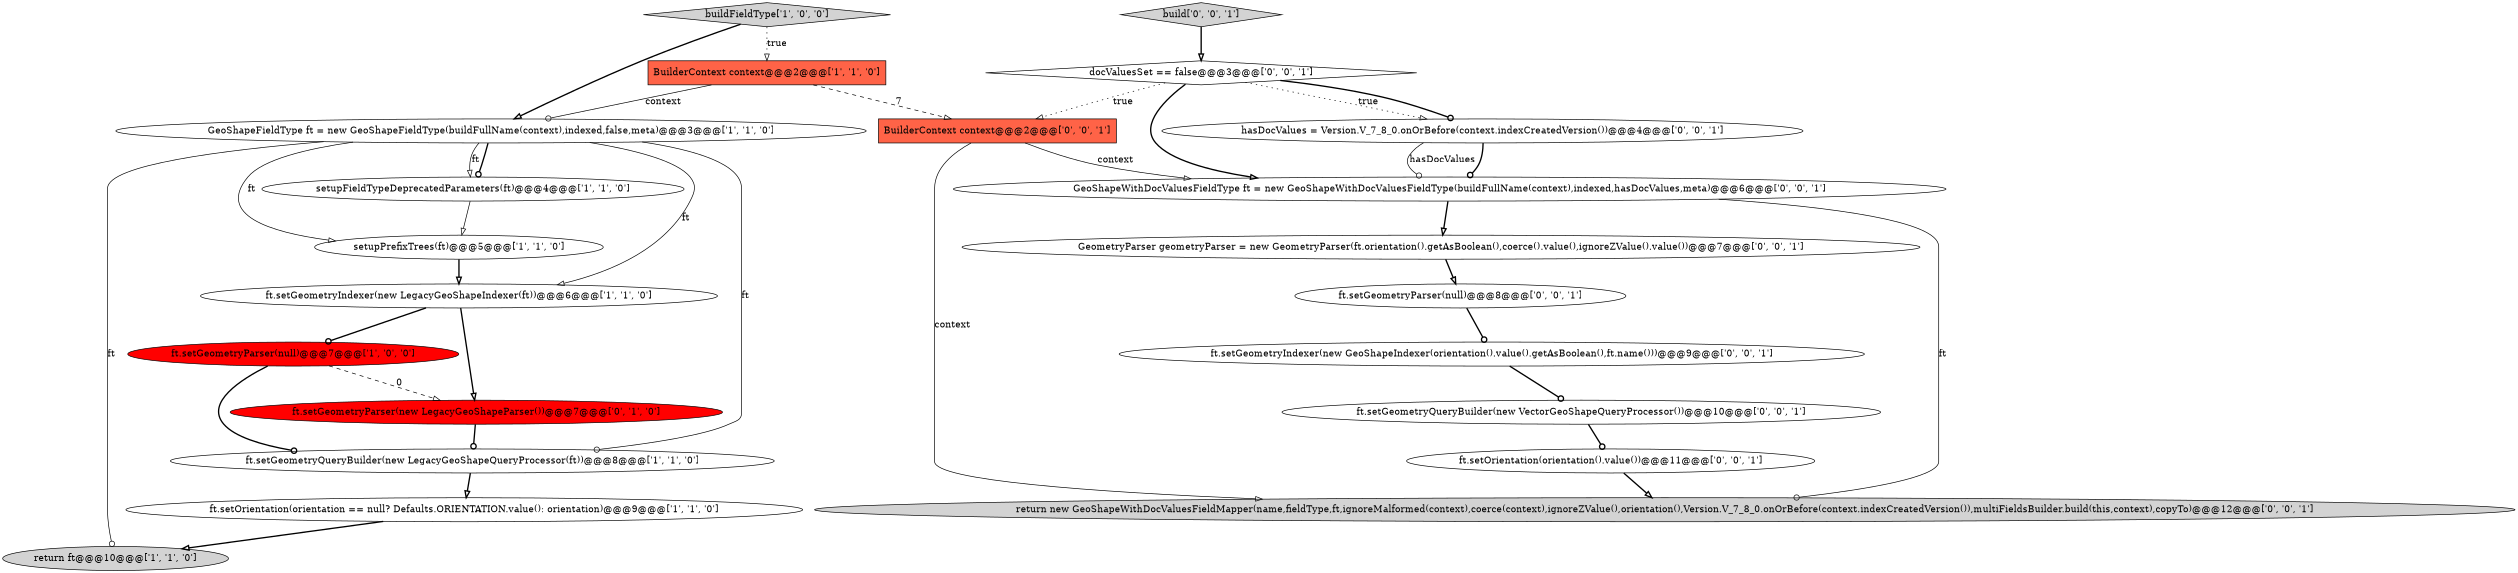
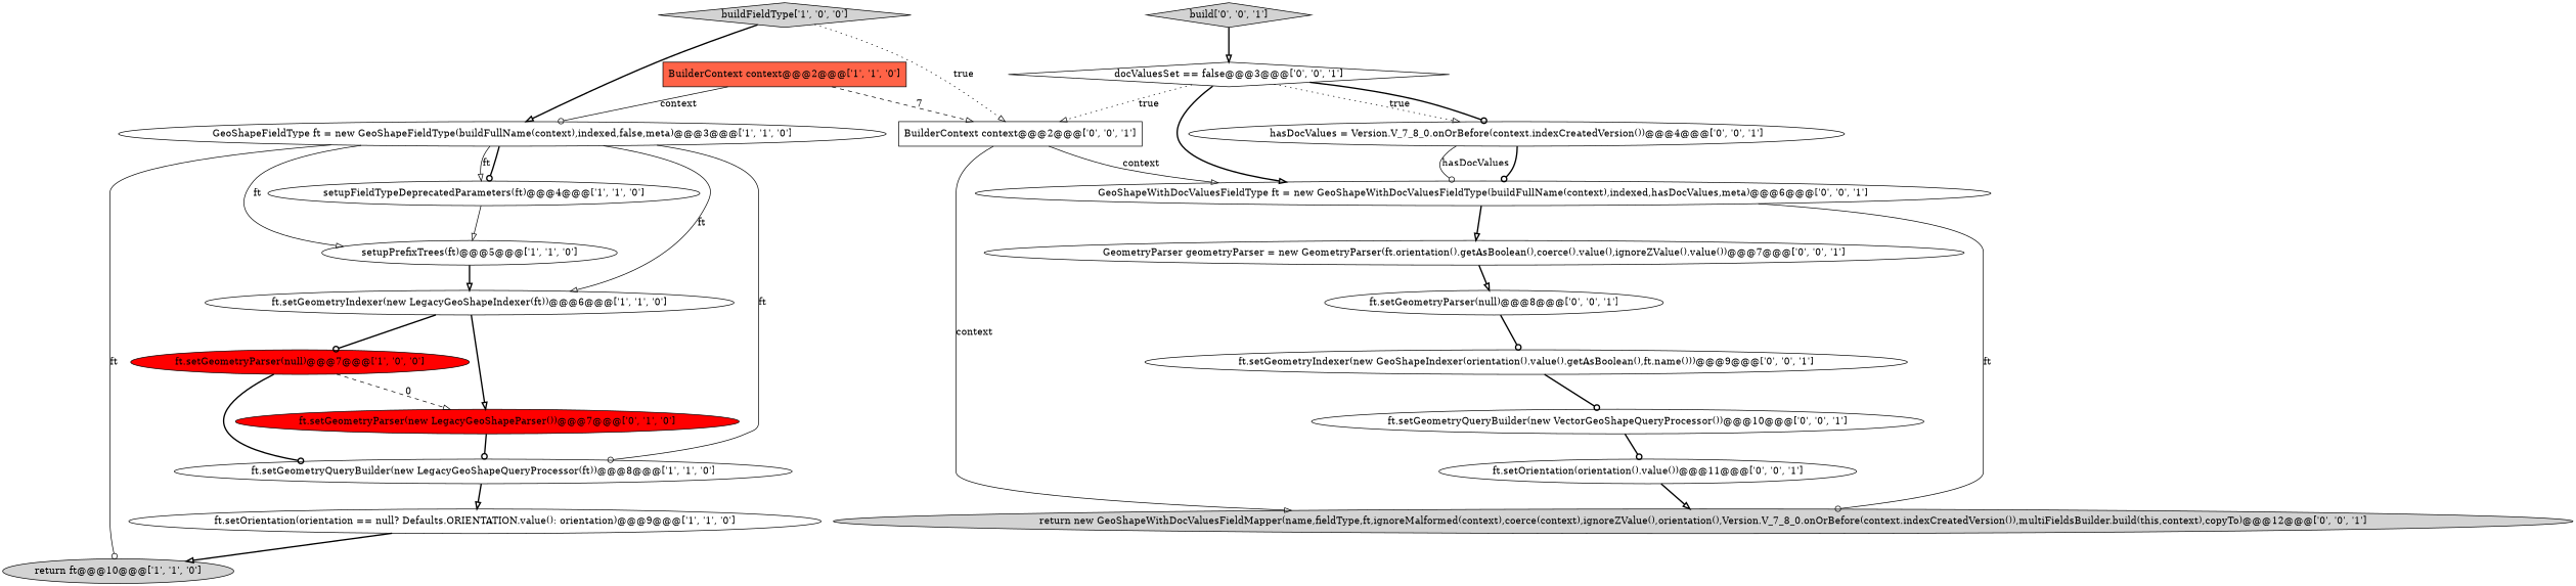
  digraph {
    node [fillcolor=white shape=ellipse style=filled]
    edge [arrowhead=onormal style=bold]
    n1 [label="ft.setGeometryQueryBuilder(new LegacyGeoShapeQueryProcessor(ft))@@@8@@@['1', '1', '0']"]
    n2 [label="ft.setOrientation(orientation == null? Defaults.ORIENTATION.value(): orientation)@@@9@@@['1', '1', '0']"]
    n3 [fillcolor=lightgray label="return ft@@@10@@@['1', '1', '0']"]
    n4 [fillcolor=lightgray label="build['0', '0', '1']" shape=diamond]
    n5 [label="docValuesSet == false@@@3@@@['0', '0', '1']" shape=diamond]
-   n6 [fillcolor=tomato label="BuilderContext context@@@2@@@['0', '0', '1']" shape=box]
+   n6 [label="BuilderContext context@@@2@@@['0', '0', '1']" shape=box]
    n7 [fillcolor=lightgray label="return new GeoShapeWithDocValuesFieldMapper(name,fieldType,ft,ignoreMalformed(context),coerce(context),ignoreZValue(),orientation(),Version.V_7_8_0.onOrBefore(context.indexCreatedVersion()),multiFieldsBuilder.build(this,context),copyTo)@@@12@@@['0', '0', '1']"]
    n8 [label="GeoShapeWithDocValuesFieldType ft = new GeoShapeWithDocValuesFieldType(buildFullName(context),indexed,hasDocValues,meta)@@@6@@@['0', '0', '1']"]
    n9 [label="hasDocValues = Version.V_7_8_0.onOrBefore(context.indexCreatedVersion())@@@4@@@['0', '0', '1']"]
    n10 [fillcolor=tomato label="BuilderContext context@@@2@@@['1', '1', '0']" shape=box]
    n11 [label="GeoShapeFieldType ft = new GeoShapeFieldType(buildFullName(context),indexed,false,meta)@@@3@@@['1', '1', '0']"]
    n12 [label="ft.setGeometryIndexer(new LegacyGeoShapeIndexer(ft))@@@6@@@['1', '1', '0']"]
    n13 [label="setupFieldTypeDeprecatedParameters(ft)@@@4@@@['1', '1', '0']"]
    n14 [label="setupPrefixTrees(ft)@@@5@@@['1', '1', '0']"]
    n15 [fillcolor=red label="ft.setGeometryParser(new LegacyGeoShapeParser())@@@7@@@['0', '1', '0']"]
    n16 [fillcolor=red label="ft.setGeometryParser(null)@@@7@@@['1', '0', '0']"]
    n17 [label="ft.setGeometryParser(null)@@@8@@@['0', '0', '1']"]
    n18 [label="ft.setGeometryIndexer(new GeoShapeIndexer(orientation().value().getAsBoolean(),ft.name()))@@@9@@@['0', '0', '1']"]
    n19 [label="ft.setGeometryQueryBuilder(new VectorGeoShapeQueryProcessor())@@@10@@@['0', '0', '1']"]
    n20 [fillcolor=lightgray label="buildFieldType['1', '0', '0']" shape=diamond]
    n21 [label="GeometryParser geometryParser = new GeometryParser(ft.orientation().getAsBoolean(),coerce().value(),ignoreZValue().value())@@@7@@@['0', '0', '1']"]
    n22 [label="ft.setOrientation(orientation().value())@@@11@@@['0', '0', '1']"]
    n1 -> n2
    n2 -> n3
    n4 -> n5
    n5 -> n6 [label=true style=dotted]
    n5 -> n8
    n5 -> n9 [label=true style=dotted]
    n5 -> n9 [arrowhead=odot]
    n6 -> n7 [label=context style=solid]
    n6 -> n8 [label=context style=solid]
    n8 -> n7 [arrowhead=odot label=ft style=solid]
    n8 -> n21
    n9 -> n8 [arrowhead=odot]
    n9 -> n8 [arrowhead=odot label=hasDocValues style=solid]
    n10 -> n6 [label=7 style=dashed]
    n10 -> n11 [arrowhead=odot label=context style=solid]
    n11 -> n1 [arrowhead=odot label=ft style=solid]
    n11 -> n3 [arrowhead=odot label=ft style=solid]
    n11 -> n12 [label=ft style=solid]
    n11 -> n13 [arrowhead=odot]
    n11 -> n13 [label=ft style=solid]
    n11 -> n14 [label=ft style=solid]
    n12 -> n15
    n12 -> n16 [arrowhead=odot]
    n13 -> n14 [style=solid]
    n14 -> n12
    n15 -> n1 [arrowhead=odot]
    n16 -> n1 [arrowhead=odot]
    n16 -> n15 [label=0 style=dashed]
    n17 -> n18 [arrowhead=odot]
    n18 -> n19 [arrowhead=odot]
    n19 -> n22 [arrowhead=odot]
-   n20 -> n10 [label=true style=dotted]
+   n20 -> n6 [label=true style=dotted]
    n20 -> n11
    n21 -> n17
    n22 -> n7
  }
